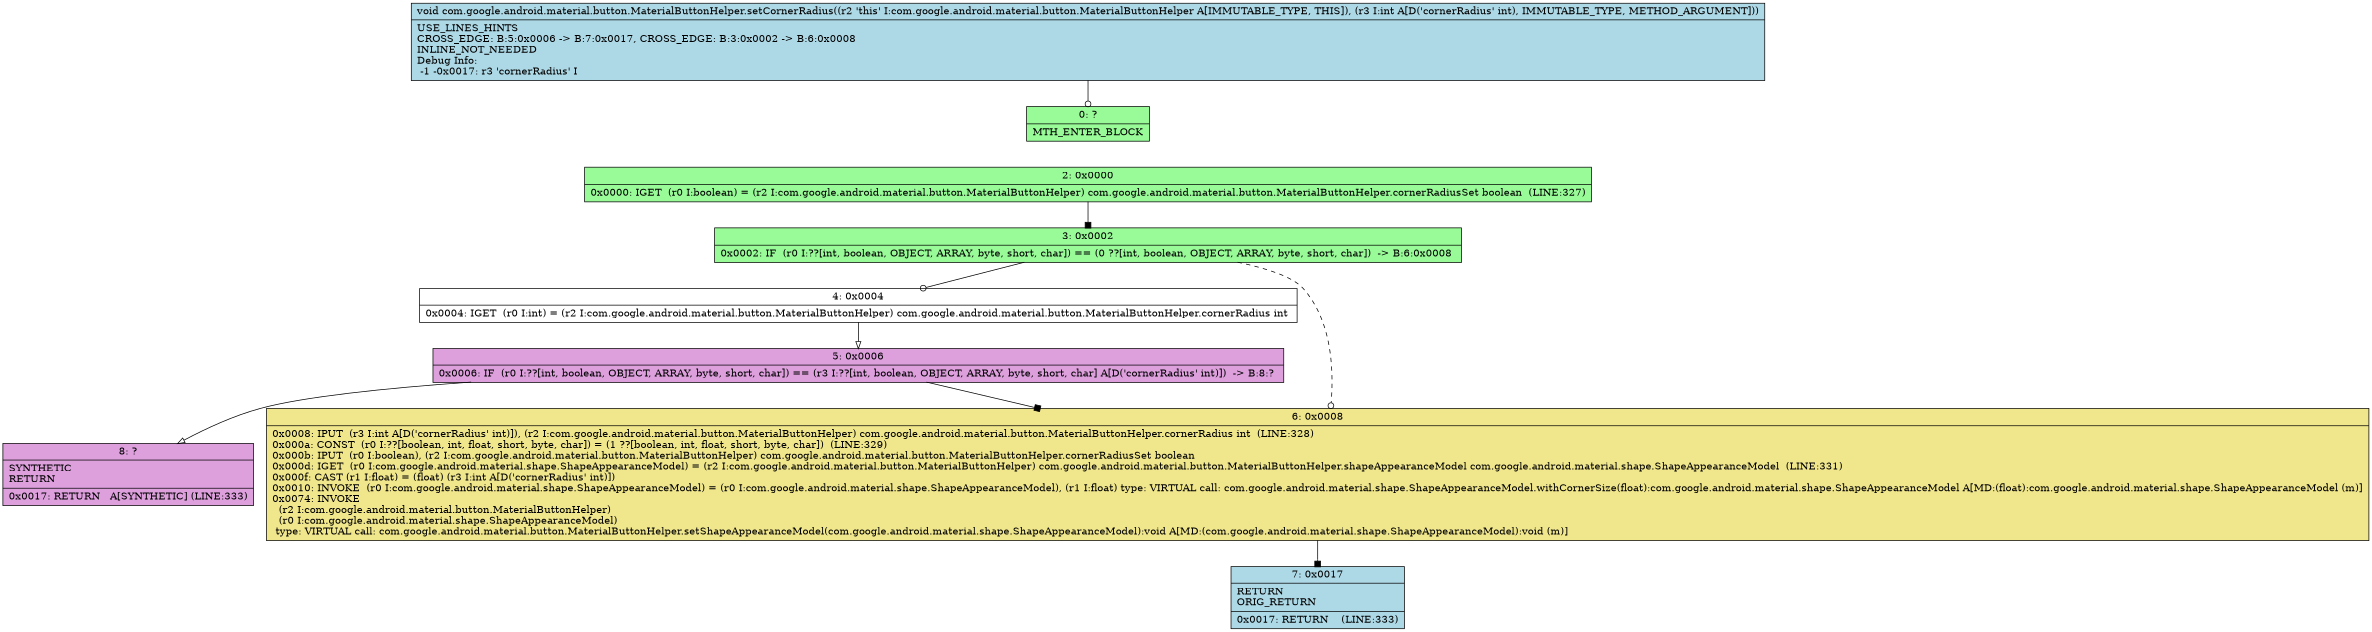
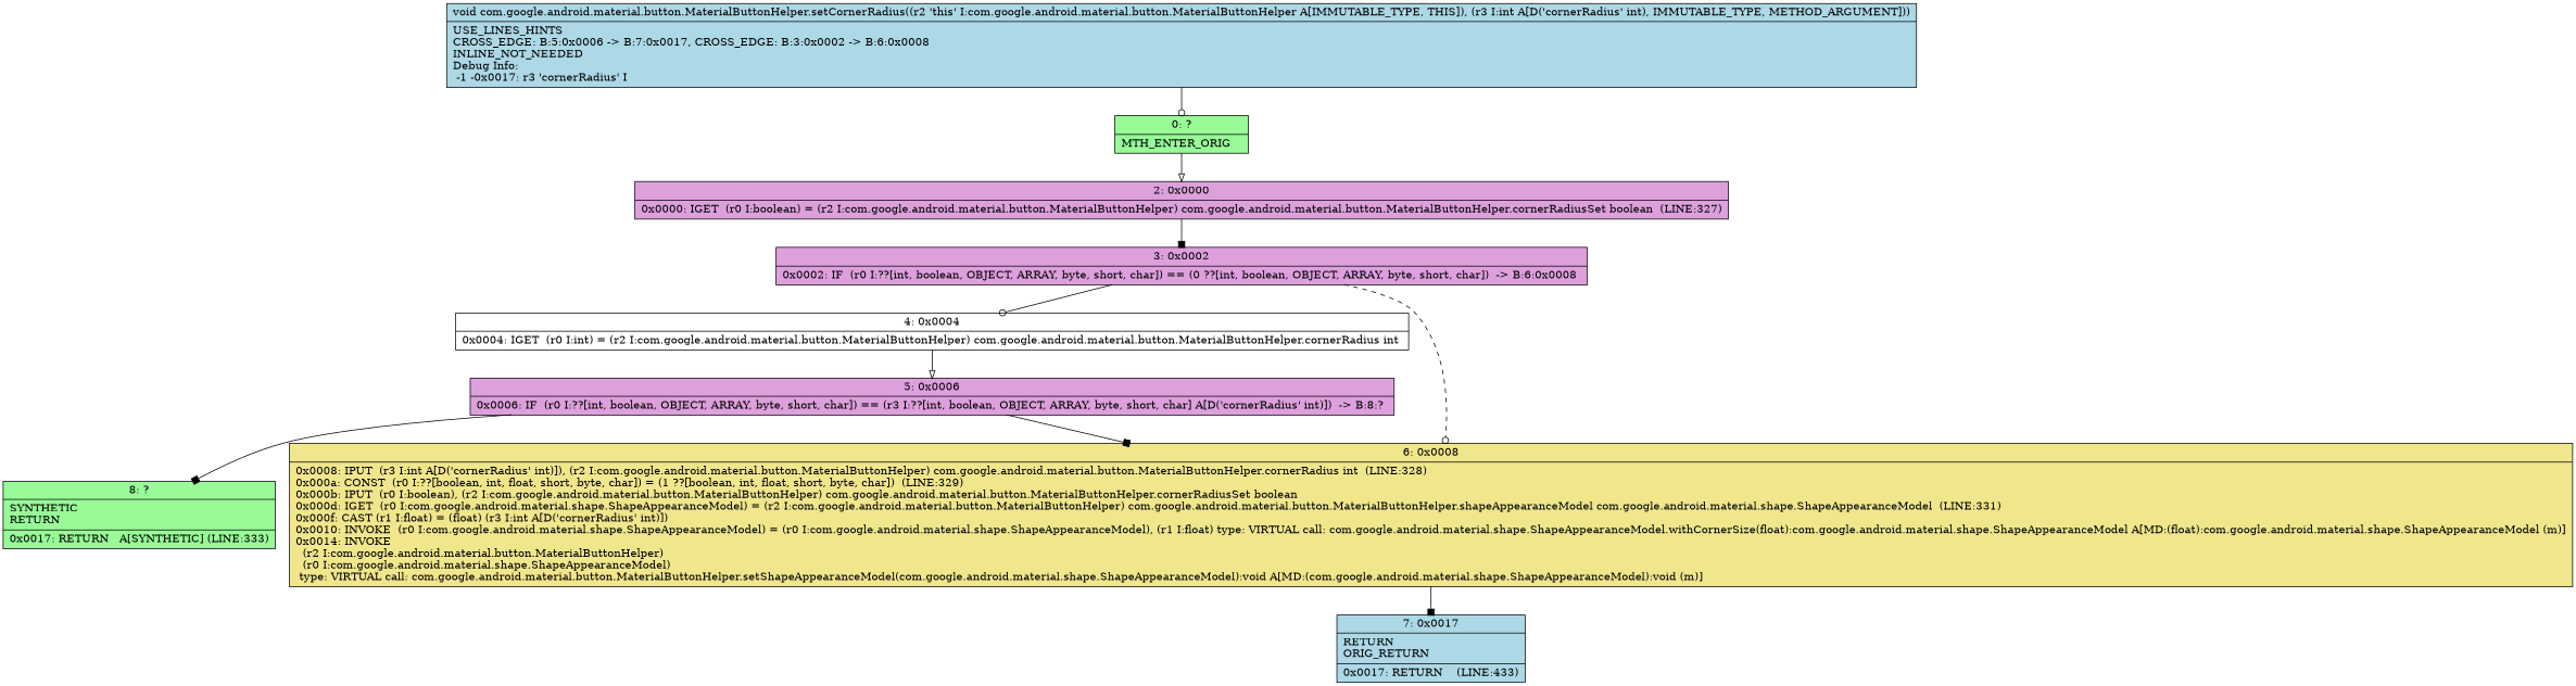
  digraph {
    fontname="DejaVu Serif"
    node [fillcolor=palegreen fontname="DejaVu Serif" shape=record style=filled]
    edge [arrowhead=onormal fontname="DejaVu Serif"]
-   n1 [label="{0\:\ ?|MTH_ENTER_BLOCK\l}"]
-   n2 [label="{2\:\ 0x0000|0x0000: IGET  (r0 I:boolean) = (r2 I:com.google.android.material.button.MaterialButtonHelper) com.google.android.material.button.MaterialButtonHelper.cornerRadiusSet boolean  (LINE:327)\l}"]
-   n3 [label="{3\:\ 0x0002|0x0002: IF  (r0 I:??[int, boolean, OBJECT, ARRAY, byte, short, char]) == (0 ??[int, boolean, OBJECT, ARRAY, byte, short, char])  \-\> B:6:0x0008 \l}"]
+   n1 [label="{0\:\ ?|MTH_ENTER_ORIG\l}"]
+   n2 [fillcolor=plum label="{2\:\ 0x0000|0x0000: IGET  (r0 I:boolean) = (r2 I:com.google.android.material.button.MaterialButtonHelper) com.google.android.material.button.MaterialButtonHelper.cornerRadiusSet boolean  (LINE:327)\l}"]
+   n3 [fillcolor=plum label="{3\:\ 0x0002|0x0002: IF  (r0 I:??[int, boolean, OBJECT, ARRAY, byte, short, char]) == (0 ??[int, boolean, OBJECT, ARRAY, byte, short, char])  \-\> B:6:0x0008 \l}"]
    n4 [fillcolor=white label="{4\:\ 0x0004|0x0004: IGET  (r0 I:int) = (r2 I:com.google.android.material.button.MaterialButtonHelper) com.google.android.material.button.MaterialButtonHelper.cornerRadius int \l}"]
-   n5 [fillcolor=khaki label="{6\:\ 0x0008|0x0008: IPUT  (r3 I:int A[D('cornerRadius' int)]), (r2 I:com.google.android.material.button.MaterialButtonHelper) com.google.android.material.button.MaterialButtonHelper.cornerRadius int  (LINE:328)\l0x000a: CONST  (r0 I:??[boolean, int, float, short, byte, char]) = (1 ??[boolean, int, float, short, byte, char])  (LINE:329)\l0x000b: IPUT  (r0 I:boolean), (r2 I:com.google.android.material.button.MaterialButtonHelper) com.google.android.material.button.MaterialButtonHelper.cornerRadiusSet boolean \l0x000d: IGET  (r0 I:com.google.android.material.shape.ShapeAppearanceModel) = (r2 I:com.google.android.material.button.MaterialButtonHelper) com.google.android.material.button.MaterialButtonHelper.shapeAppearanceModel com.google.android.material.shape.ShapeAppearanceModel  (LINE:331)\l0x000f: CAST (r1 I:float) = (float) (r3 I:int A[D('cornerRadius' int)]) \l0x0010: INVOKE  (r0 I:com.google.android.material.shape.ShapeAppearanceModel) = (r0 I:com.google.android.material.shape.ShapeAppearanceModel), (r1 I:float) type: VIRTUAL call: com.google.android.material.shape.ShapeAppearanceModel.withCornerSize(float):com.google.android.material.shape.ShapeAppearanceModel A[MD:(float):com.google.android.material.shape.ShapeAppearanceModel (m)]\l0x0074: INVOKE  \l  (r2 I:com.google.android.material.button.MaterialButtonHelper)\l  (r0 I:com.google.android.material.shape.ShapeAppearanceModel)\l type: VIRTUAL call: com.google.android.material.button.MaterialButtonHelper.setShapeAppearanceModel(com.google.android.material.shape.ShapeAppearanceModel):void A[MD:(com.google.android.material.shape.ShapeAppearanceModel):void (m)]\l}"]
+   n5 [fillcolor=khaki label="{6\:\ 0x0008|0x0008: IPUT  (r3 I:int A[D('cornerRadius' int)]), (r2 I:com.google.android.material.button.MaterialButtonHelper) com.google.android.material.button.MaterialButtonHelper.cornerRadius int  (LINE:328)\l0x000a: CONST  (r0 I:??[boolean, int, float, short, byte, char]) = (1 ??[boolean, int, float, short, byte, char])  (LINE:329)\l0x000b: IPUT  (r0 I:boolean), (r2 I:com.google.android.material.button.MaterialButtonHelper) com.google.android.material.button.MaterialButtonHelper.cornerRadiusSet boolean \l0x000d: IGET  (r0 I:com.google.android.material.shape.ShapeAppearanceModel) = (r2 I:com.google.android.material.button.MaterialButtonHelper) com.google.android.material.button.MaterialButtonHelper.shapeAppearanceModel com.google.android.material.shape.ShapeAppearanceModel  (LINE:331)\l0x000f: CAST (r1 I:float) = (float) (r3 I:int A[D('cornerRadius' int)]) \l0x0010: INVOKE  (r0 I:com.google.android.material.shape.ShapeAppearanceModel) = (r0 I:com.google.android.material.shape.ShapeAppearanceModel), (r1 I:float) type: VIRTUAL call: com.google.android.material.shape.ShapeAppearanceModel.withCornerSize(float):com.google.android.material.shape.ShapeAppearanceModel A[MD:(float):com.google.android.material.shape.ShapeAppearanceModel (m)]\l0x0014: INVOKE  \l  (r2 I:com.google.android.material.button.MaterialButtonHelper)\l  (r0 I:com.google.android.material.shape.ShapeAppearanceModel)\l type: VIRTUAL call: com.google.android.material.button.MaterialButtonHelper.setShapeAppearanceModel(com.google.android.material.shape.ShapeAppearanceModel):void A[MD:(com.google.android.material.shape.ShapeAppearanceModel):void (m)]\l}"]
    n6 [fillcolor=plum label="{5\:\ 0x0006|0x0006: IF  (r0 I:??[int, boolean, OBJECT, ARRAY, byte, short, char]) == (r3 I:??[int, boolean, OBJECT, ARRAY, byte, short, char] A[D('cornerRadius' int)])  \-\> B:8:? \l}"]
-   n7 [fillcolor=lightblue label="{7\:\ 0x0017|RETURN\lORIG_RETURN\l|0x0017: RETURN    (LINE:333)\l}"]
-   n8 [fillcolor=plum label="{8\:\ ?|SYNTHETIC\lRETURN\l|0x0017: RETURN   A[SYNTHETIC] (LINE:333)\l}"]
+   n7 [fillcolor=lightblue label="{7\:\ 0x0017|RETURN\lORIG_RETURN\l|0x0017: RETURN    (LINE:433)\l}"]
+   n8 [label="{8\:\ ?|SYNTHETIC\lRETURN\l|0x0017: RETURN   A[SYNTHETIC] (LINE:333)\l}"]
    n9 [fillcolor=lightblue label="{void com.google.android.material.button.MaterialButtonHelper.setCornerRadius((r2 'this' I:com.google.android.material.button.MaterialButtonHelper A[IMMUTABLE_TYPE, THIS]), (r3 I:int A[D('cornerRadius' int), IMMUTABLE_TYPE, METHOD_ARGUMENT]))  | USE_LINES_HINTS\lCROSS_EDGE: B:5:0x0006 \-\> B:7:0x0017, CROSS_EDGE: B:3:0x0002 \-\> B:6:0x0008\lINLINE_NOT_NEEDED\lDebug Info:\l  \-1 \-0x0017: r3 'cornerRadius' I\l}"]
+   n1 -> n2
    n2 -> n3 [arrowhead=box]
    n3 -> n4 [arrowhead=odot style=solid]
    n3 -> n5 [arrowhead=odot style=dashed]
    n4 -> n6
    n5 -> n7 [arrowhead=box]
    n6 -> n5 [arrowhead=box style=solid]
-   n6 -> n8
+   n6 -> n8 [arrowhead=box]
    n9 -> n1 [arrowhead=odot]
  }
